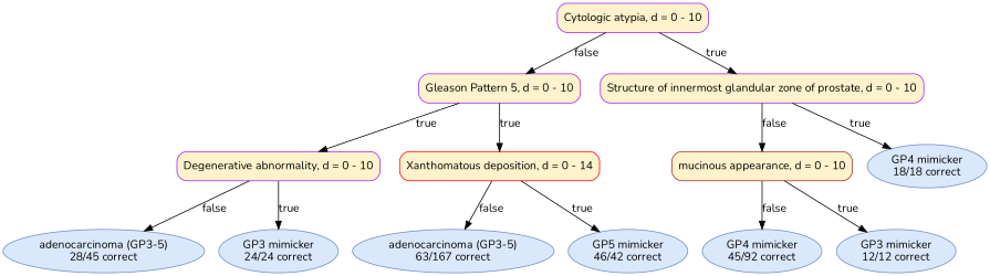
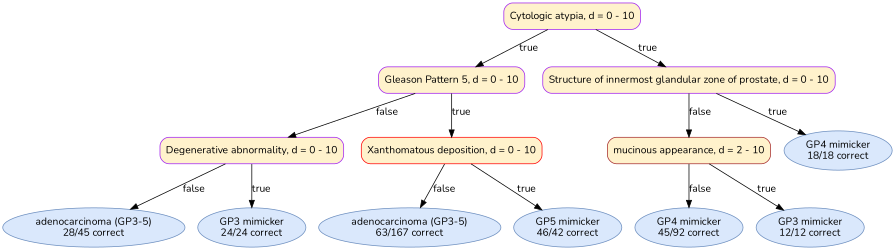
  digraph {
    fontname=Nunito
    node [color="#6C8EBF" fillcolor="#DAE8FC" fontname=Nunito shape=ellipse style="rounded,filled"]
    edge [fontname=Nunito]
    n1 [color=purple fillcolor="#FFF2CC" label="Cytologic atypia, d = 0 - 10" shape=box]
    n2 [color=purple fillcolor="#FFF2CC" label="Gleason Pattern 5, d = 0 - 10" shape=box]
    n3 [color=purple fillcolor="#FFF2CC" label="Structure of innermost glandular zone of prostate, d = 0 - 10" shape=box]
    n4 [color=purple fillcolor="#FFF2CC" label="Degenerative abnormality, d = 0 - 10" shape=box]
-   n5 [color=red fillcolor="#FFF2CC" label="Xanthomatous deposition, d = 0 - 14" shape=box]
-   n6 [color=brown fillcolor="#FFF2CC" label="mucinous appearance, d = 0 - 10" shape=box]
+   n5 [color=red fillcolor="#FFF2CC" label="Xanthomatous deposition, d = 0 - 10" shape=box]
+   n6 [color=brown fillcolor="#FFF2CC" label="mucinous appearance, d = 2 - 10" shape=box]
    n7 [label=<GP4 mimicker<br/>18/18 correct>]
    n8 [label=<adenocarcinoma (GP3-5)<br/>28/45 correct>]
    n9 [label=<GP3 mimicker<br/>24/24 correct>]
    n10 [label=<adenocarcinoma (GP3-5)<br/>63/167 correct>]
    n11 [label=<GP5 mimicker<br/>46/42 correct>]
    n12 [label=<GP4 mimicker<br/>45/92 correct>]
    n13 [label=<GP3 mimicker<br/>12/12 correct>]
-   n1 -> n2 [label=false]
+   n1 -> n2 [label=true]
    n1 -> n3 [label=true]
-   n2 -> n4 [label=true]
+   n2 -> n4 [label=false]
    n2 -> n5 [label=true]
    n3 -> n6 [label=false]
    n3 -> n7 [label=true]
    n4 -> n8 [label=false]
    n4 -> n9 [label=true]
    n5 -> n10 [label=false]
    n5 -> n11 [label=true]
    n6 -> n12 [label=false]
    n6 -> n13 [label=true]
  }
